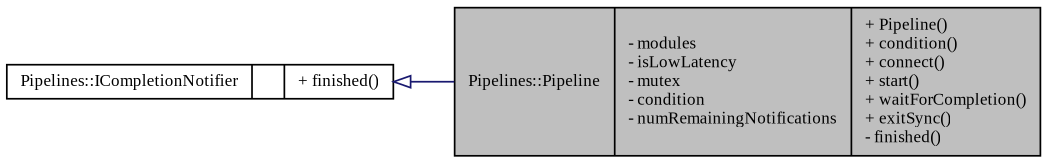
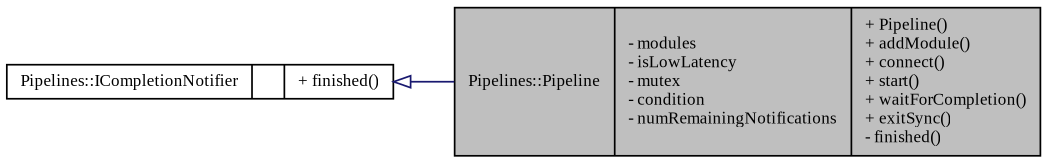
  digraph {
    rankdir=LR
    fontname="Liberation Serif"
    node [color=black fontname="Liberation Serif" fontsize=10 shape=record style=filled]
-   n1 [fillcolor=grey75 fontcolor=black height=0.2 label="{Pipelines::Pipeline\n|- modules\l- isLowLatency\l- mutex\l- condition\l- numRemainingNotifications\l|+ Pipeline()\l+ condition()\l+ connect()\l+ start()\l+ waitForCompletion()\l+ exitSync()\l- finished()\l}" width=0.4]
+   n1 [fillcolor=grey75 fontcolor=black height=0.2 label="{Pipelines::Pipeline\n|- modules\l- isLowLatency\l- mutex\l- condition\l- numRemainingNotifications\l|+ Pipeline()\l+ addModule()\l+ connect()\l+ start()\l+ waitForCompletion()\l+ exitSync()\l- finished()\l}" width=0.4]
    n2 [fillcolor=white height=0.2 label="{Pipelines::ICompletionNotifier\n||+ finished()\l}" width=0.4]
    n2 -> n1 [arrowtail=onormal color=midnightblue dir=back fontname="Liberation Serif" fontsize=10 labelfontname=Helvetica labelfontsize=10 style=solid]
  }
